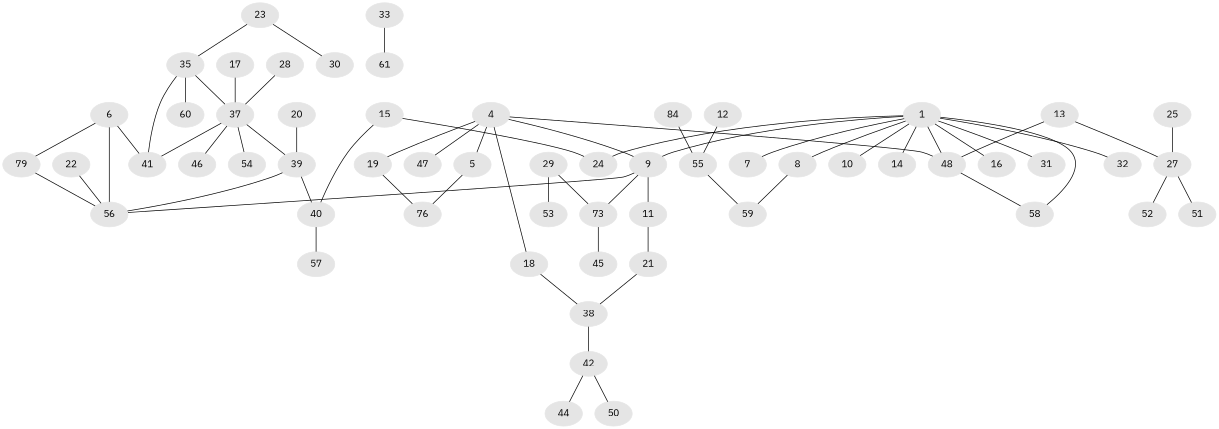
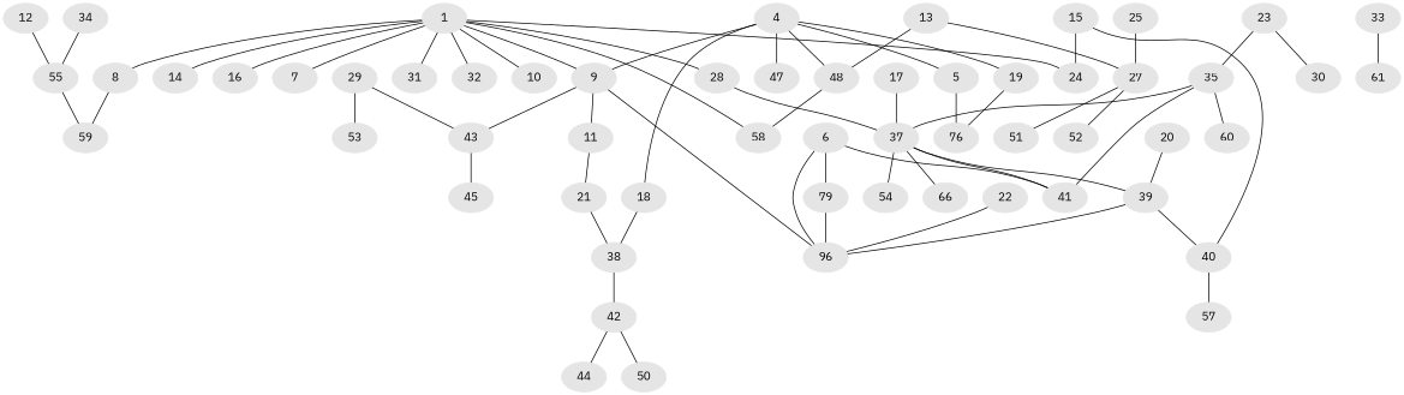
  graph {
    fontname="IBM Plex Sans"
    node [color=gray90 fontname="IBM Plex Sans" style=filled]
    edge [fontname="IBM Plex Sans" weight=1.0]
    1
    7
    8
    9
    10
    14
    16
    24
    28
    31
    32
    58
    59
-   43 [label=73]
-   56
+   43
+   56 [label=96]
    11
    37
    45
    4
    5
    18
    19
    47
    48
    n25 [label=76]
    38
    6
    41
    n29 [label=79]
    21
-   34 [label=84]
+   34
    55
    12
    13
    27
    51
    52
    15
    40
    57
    17
    39
-   46
+   46 [label=66]
    54
    42
    20
    22
    23
    30
    35
    60
    25
    29
    53
    33
    61
    44
    50
    1 -- 7
    1 -- 8
    1 -- 9
    1 -- 10
    1 -- 14
    1 -- 16
    1 -- 24
-   1 -- 48
+   1 -- 28
    1 -- 31 [weight=2.0]
    1 -- 32
    1 -- 58
    8 -- 59
    9 -- 43
    9 -- 56
    9 -- 11
    28 -- 37
    43 -- 45
    11 -- 21
    37 -- 41
    37 -- 39
    37 -- 46
    37 -- 54
    4 -- 9
    4 -- 5
    4 -- 18
    4 -- 19
    4 -- 47
    4 -- 48
    5 -- n25
    18 -- 38
    19 -- n25
    48 -- 58
    38 -- 42
    6 -- 56
    6 -- 41
    6 -- n29
    n29 -- 56
    21 -- 38
    34 -- 55
    55 -- 59
    12 -- 55
    13 -- 48
    13 -- 27
    27 -- 51
    27 -- 52
    15 -- 24
    15 -- 40
    40 -- 57
    17 -- 37
    39 -- 56
    39 -- 40
    42 -- 44
    42 -- 50
    20 -- 39
    22 -- 56
    23 -- 30
    23 -- 35
    35 -- 37
    35 -- 41
    35 -- 60
    25 -- 27
    29 -- 43
    29 -- 53
    33 -- 61
  }
